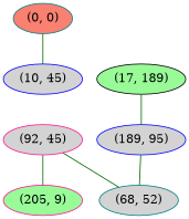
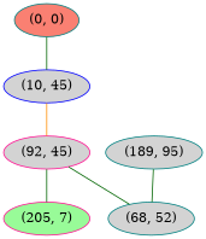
  graph {
    node [color=teal fillcolor=lightgrey style=filled]
    edge [color=darkgreen weight=1]
    "(0, 0)" [fillcolor=salmon]
    "(10, 45)" [color=blue]
    n3 [color=deeppink label="(92, 45)"]
-   "(17, 189)" [color=black fillcolor=palegreen]
-   "(189, 95)" [color=blue]
+   "(189, 95)"
    n6 [label="(68, 52)"]
-   "(205, 9)" [color=deeppink fillcolor=palegreen]
+   "(205, 9)" [color=deeppink fillcolor=palegreen label="(205, 7)"]
    "(0, 0)" -- "(10, 45)" [weight=4]
+   "(10, 45)" -- n3 [color=darkorange]
    n3 -- n6
    n3 -- "(205, 9)"
-   "(17, 189)" -- "(189, 95)"
    "(189, 95)" -- n6
  }
